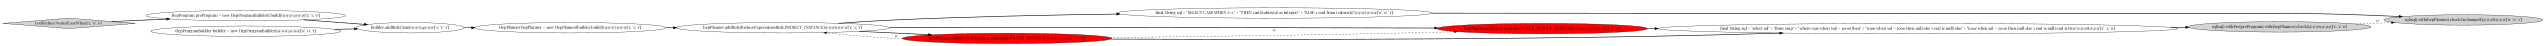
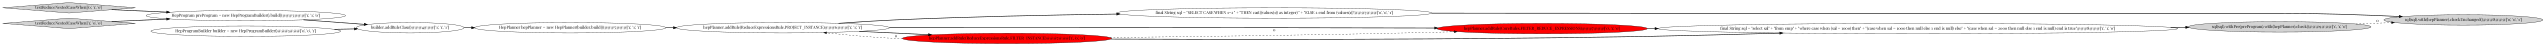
  digraph {
    fontname="Playfair Display"
    rankdir=LR
    node [fillcolor=white fontname="Playfair Display" shape=ellipse style=filled]
    edge [fontname="Playfair Display" style=bold]
    n1 [label="final String sql = \"SELECT CASE WHEN 1=2 \" + \"THEN cast((values(1)) as integer) \" + \"ELSE 2 end from (values(1))\"@@@7@@@['0', '0', '1']"]
    n2 [fillcolor=lightgray label="sql(sql).with(hepPlanner).checkUnchanged()@@@8@@@['0', '0', '1']"]
    n3 [label="hepPlanner.addRule(ReduceExpressionsRule.PROJECT_INSTANCE)@@@6@@@['1', '1', '1']"]
    n4 [fillcolor=red label="hepPlanner.addRule(CoreRules.FILTER_REDUCE_EXPRESSIONS)@@@7@@@['0', '1', '0']"]
    n5 [fillcolor=red label="hepPlanner.addRule(ReduceExpressionsRule.FILTER_INSTANCE)@@@7@@@['1', '0', '0']"]
    n6 [label="final String sql = \"select sal\" + \"from emp\" + \"where case when (sal = 1000) then\" + \"(case when sal = 1000 then null else 1 end is null) else\" + \"(case when sal = 2000 then null else 1 end is null) end is true\"@@@8@@@['1', '1', '0']"]
    n7 [fillcolor=lightgray label="sql(sql).withPre(preProgram).with(hepPlanner).check()@@@9@@@['1', '1', '0']"]
    n8 [label="builder.addRuleClass()@@@4@@@['1', '1', '1']"]
    n9 [label="HepPlanner hepPlanner = new HepPlanner(builder.build())@@@5@@@['1', '1', '1']"]
    n10 [label="HepProgram preProgram = new HepProgramBuilder().build()@@@3@@@['1', '1', '0']"]
    n11 [label="HepProgramBuilder builder = new HepProgramBuilder()@@@3@@@['0', '0', '1']"]
+   n12 [fillcolor=lightgray label="testReduceNestedCaseWhen['0', '1', '0']" shape=diamond]
    n13 [fillcolor=lightgray label="testReduceNestedCaseWhen['1', '0', '0']" shape=diamond]
    n1 -> n2
    n3 -> n1
    n3 -> n4
    n3 -> n5
    n4 -> n6
    n5 -> n3 [label=0 style=dashed]
    n5 -> n4 [label=0 style=dashed]
    n5 -> n6
    n6 -> n7
    n7 -> n2 [label=0 style=dashed]
    n8 -> n9
    n9 -> n3
    n10 -> n8
    n11 -> n8
+   n12 -> n10
    n13 -> n10
  }
